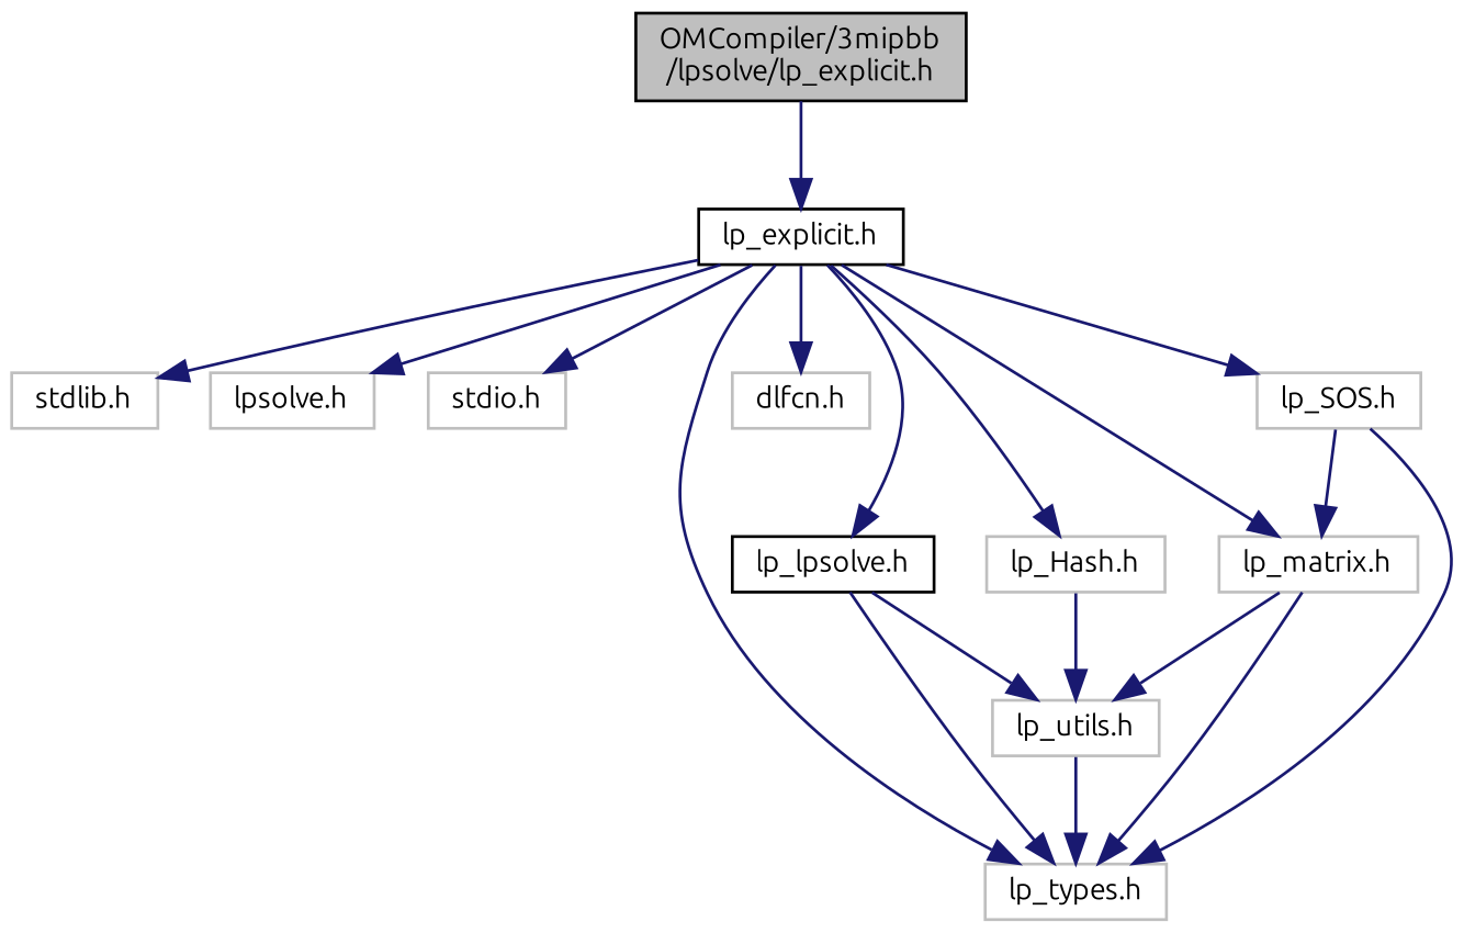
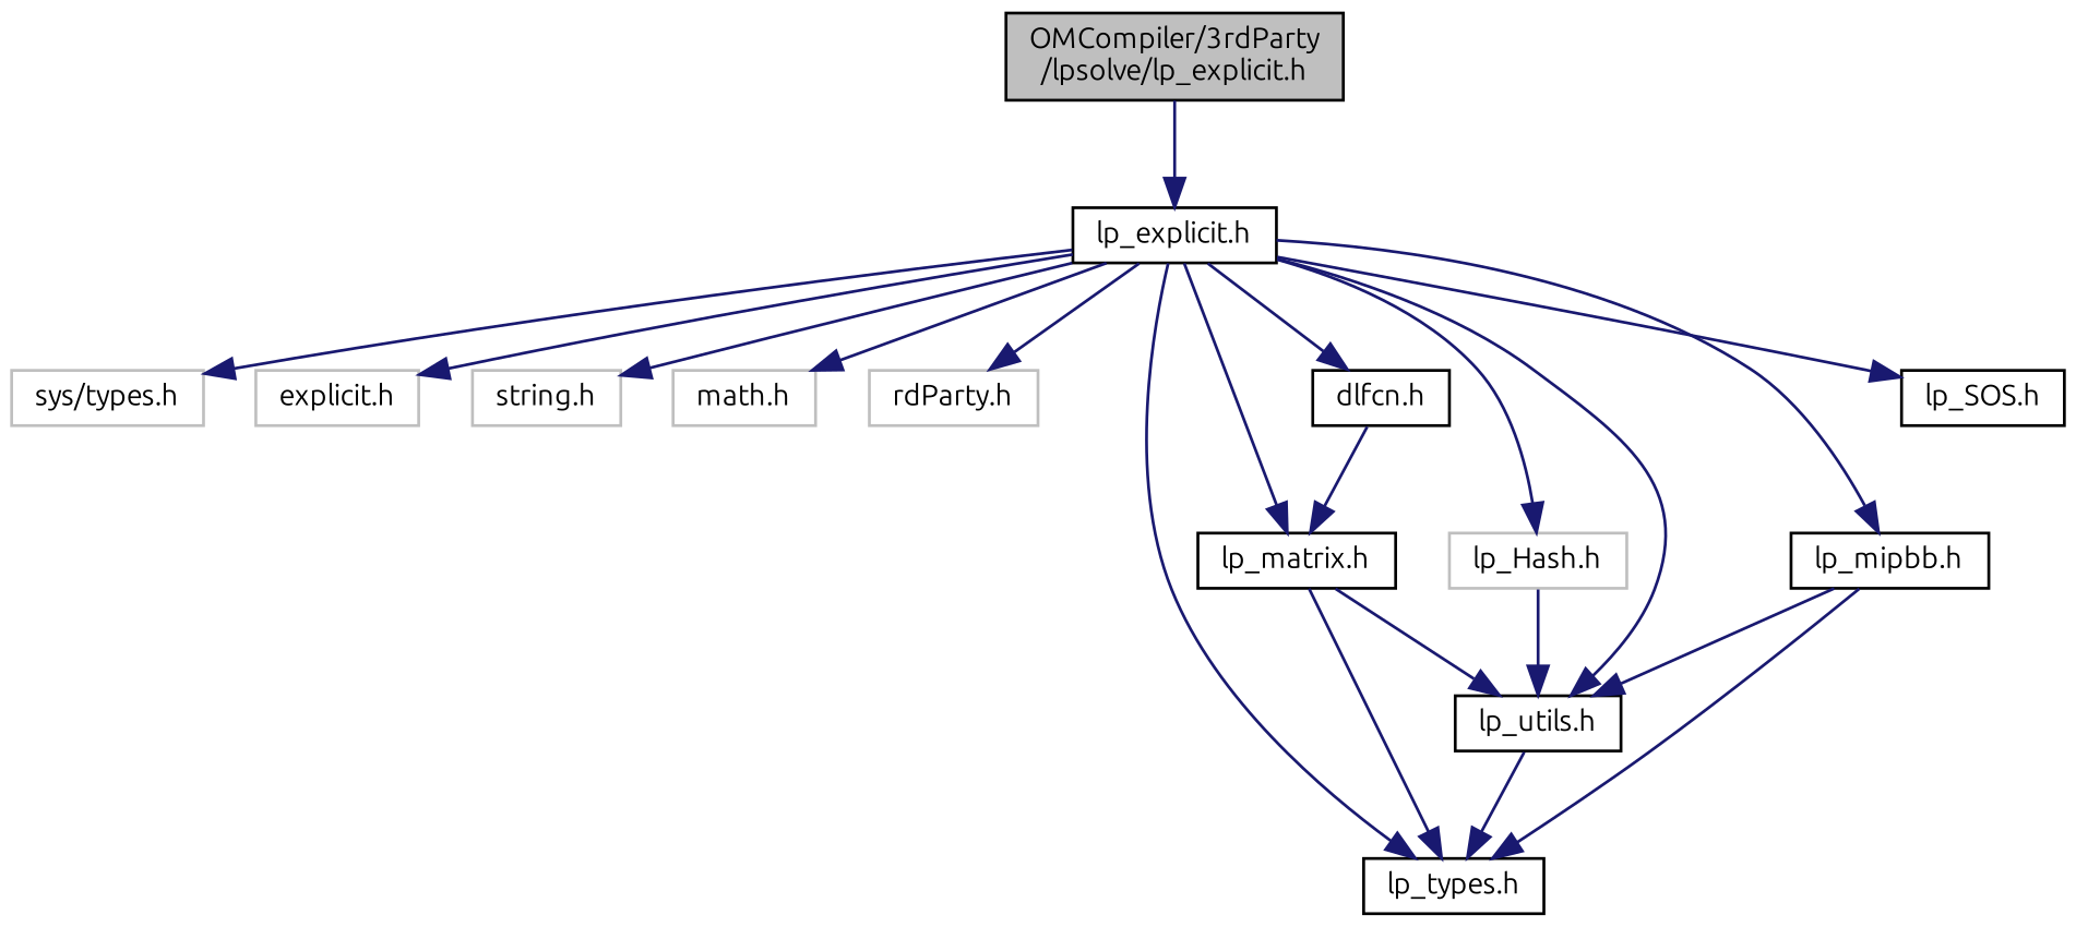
  digraph {
    fontname=Ubuntu
    node [color=black fillcolor=white fontname=Ubuntu fontsize=10 shape=record style=filled]
    edge [color=midnightblue fontname=Ubuntu fontsize=10 labelfontname=Helvetica labelfontsize=10 style=solid]
-   n1 [fillcolor=grey75 fontcolor=black height=0.2 label="OMCompiler/3mipbb\l/lpsolve/lp_explicit.h" width=0.4]
+   n1 [fillcolor=grey75 fontcolor=black height=0.2 label="OMCompiler/3rdParty\l/lpsolve/lp_explicit.h" width=0.4]
    n2 [height=0.2 label="lp_explicit.h" width=0.4]
-   n4 [color=grey75 height=0.2 label="stdlib.h" width=0.4]
-   n5 [color=grey75 height=0.2 label="lpsolve.h" width=0.4]
-   n7 [color=grey75 height=0.2 label="stdio.h" width=0.4]
-   n8 [color=grey75 height=0.2 label="lp_types.h" width=0.4]
-   n9 [color=grey75 height=0.2 label="lp_utils.h" width=0.4]
-   n10 [color=grey75 height=0.2 label="dlfcn.h" width=0.4]
+   n3 [color=grey75 height=0.2 label="sys/types.h" width=0.4]
+   n4 [color=grey75 height=0.2 label="explicit.h" width=0.4]
+   n5 [color=grey75 height=0.2 label="string.h" width=0.4]
+   n6 [color=grey75 height=0.2 label="math.h" width=0.4]
+   n7 [color=grey75 height=0.2 label="rdParty.h" width=0.4]
+   n8 [height=0.2 label="lp_types.h" width=0.4]
+   n9 [height=0.2 label="lp_utils.h" width=0.4]
+   n10 [height=0.2 label="dlfcn.h" width=0.4]
    n11 [color=grey75 height=0.2 label="lp_Hash.h" width=0.4]
-   n12 [color=grey75 height=0.2 label="lp_matrix.h" width=0.4]
-   n13 [height=0.2 label="lp_lpsolve.h" width=0.4]
-   n14 [color=grey75 height=0.2 label="lp_SOS.h" width=0.4]
+   n12 [height=0.2 label="lp_matrix.h" width=0.4]
+   n13 [height=0.2 label="lp_mipbb.h" width=0.4]
+   n14 [height=0.2 label="lp_SOS.h" width=0.4]
    n1 -> n2
+   n2 -> n3
    n2 -> n4
    n2 -> n5
+   n2 -> n6
    n2 -> n7
    n2 -> n8
+   n2 -> n9
    n2 -> n10
    n2 -> n11
    n2 -> n12
    n2 -> n13
    n2 -> n14
    n9 -> n8
    n11 -> n9
    n12 -> n8
    n12 -> n9
    n13 -> n8
    n13 -> n9
-   n14 -> n8
-   n14 -> n12
+   n10 -> n12
  }
